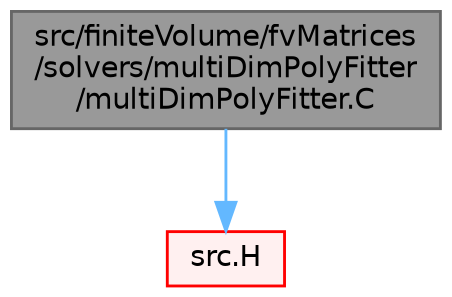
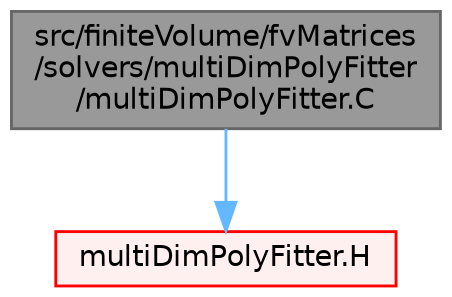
  digraph {
    node [fontname=Helvetica fontsize=10 shape=box style=filled]
    n1 [color=gray40 fillcolor=grey60 fontcolor=black height=0.2 label="src/finiteVolume/fvMatrices\l/solvers/multiDimPolyFitter\l/multiDimPolyFitter.C" width=0.4]
-   n2 [color=red fillcolor="#FFF0F0" height=0.2 label="src.H" width=0.4]
+   n2 [color=red fillcolor="#FFF0F0" height=0.2 label="multiDimPolyFitter.H" width=0.4]
    n1 -> n2 [color=steelblue1 fontname=Helvetica fontsize=10 labelfontname=Helvetica labelfontsize=10 style=solid]
  }
